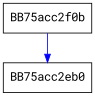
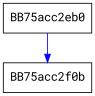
  digraph {
    splines=ortho
    fontname="Roboto Mono"
    node [shape=box fontname="Roboto Mono"]
    BB75acc2eb0
    BB75acc2f0b
-   BB75acc2f0b -> BB75acc2eb0 [color=blue fontname="Roboto Mono"]
+   BB75acc2eb0 -> BB75acc2f0b [color=blue fontname="Roboto Mono"]
  }
